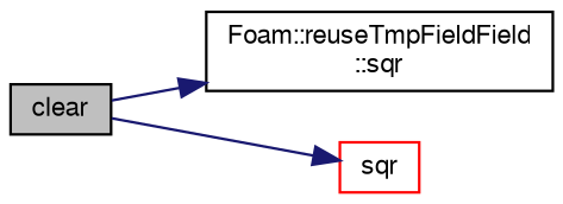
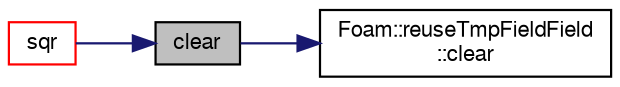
  digraph {
    rankdir=LR
    node [color=black fontname=FreeSans fontsize=10 shape=record]
    edge [color=midnightblue fontname=FreeSans fontsize=10 labelfontname=FreeSans labelfontsize=10 style=solid]
    n1 [fillcolor=grey75 fontcolor=black height=0.2 label=clear style=filled width=0.4]
-   n2 [height=0.2 label="Foam::reuseTmpFieldField\l::sqr" width=0.4]
+   n2 [height=0.2 label="Foam::reuseTmpFieldField\l::clear" width=0.4]
    n3 [color=red height=0.2 label=sqr width=0.4]
    n1 -> n2
-   n1 -> n3
+   n3 -> n1
  }
